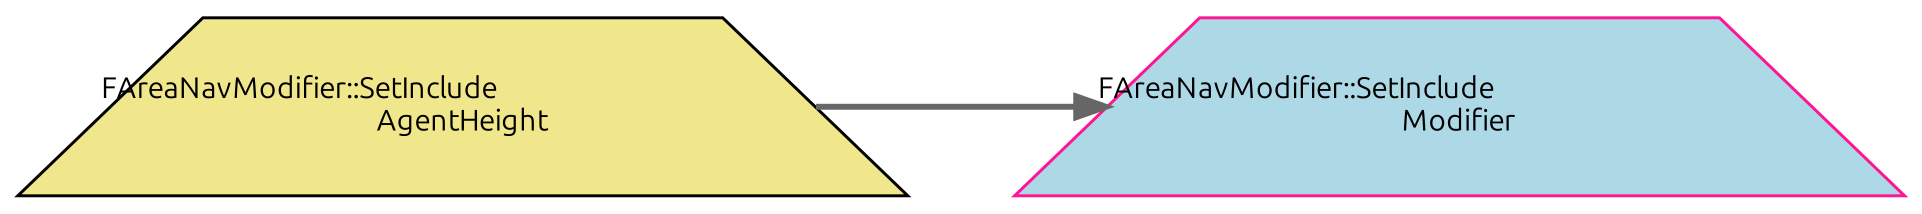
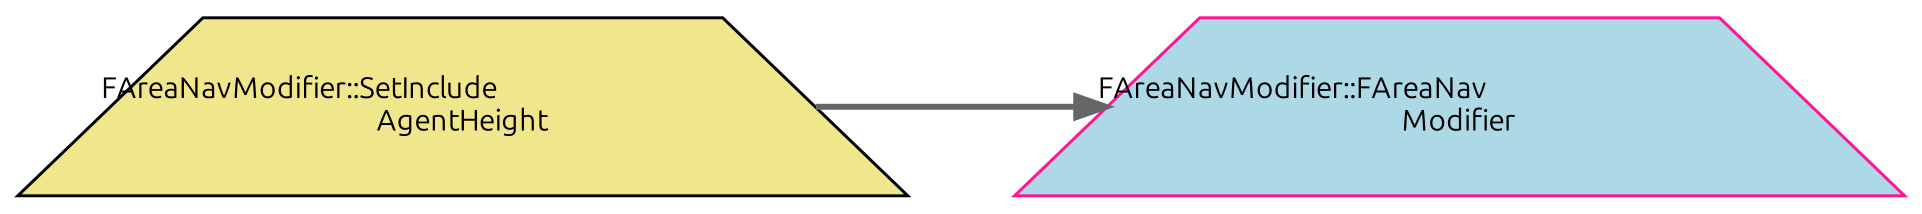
  digraph {
    rankdir=RL
    fontname=Ubuntu
    node [fontname=Ubuntu fontsize=10 shape=trapezium style=filled]
-   n1 [color=deeppink fillcolor=lightblue fontcolor=black height=0.2 label="FAreaNavModifier::SetInclude\lModifier" width=0.4]
+   n1 [color=deeppink fillcolor=lightblue fontcolor=black height=0.2 label="FAreaNavModifier::FAreaNav\lModifier" width=0.4]
    n2 [color=black fillcolor=khaki height=0.2 label="FAreaNavModifier::SetInclude\lAgentHeight" width=0.4]
    n1 -> n2 [color=gray40 dir=back fontname=Ubuntu fontsize=10 labelfontname=Helvetica labelfontsize=10 style=bold]
  }
